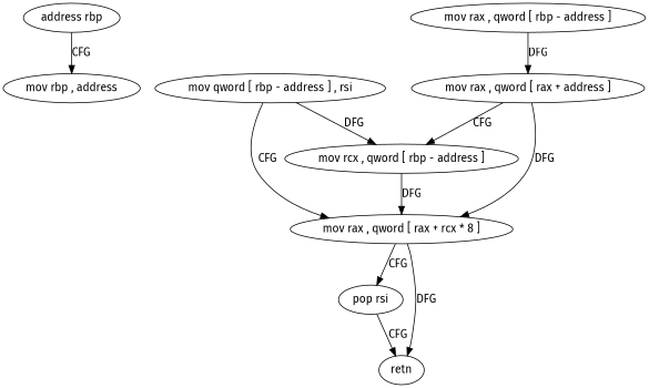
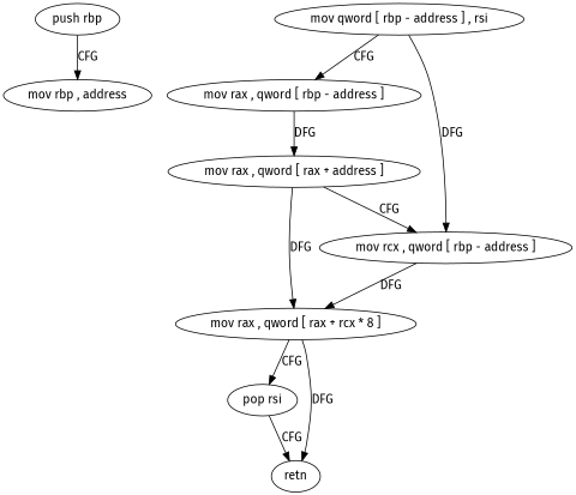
  digraph {
    fontname="Fira Sans"
    node [fontname="Fira Sans"]
    edge [fontname="Fira Sans"]
-   n1 [label="address rbp"]
+   n1 [label="push rbp"]
    n2 [label="mov rbp , address"]
    n3 [label="mov qword [ rbp - address ] , rsi"]
    n4 [label="mov rax , qword [ rbp - address ]"]
    n5 [label="mov rcx , qword [ rbp - address ]"]
    n6 [label="mov rax , qword [ rax + address ]"]
    n7 [label="mov rax , qword [ rax + rcx * 8 ]"]
    n8 [label="pop rsi"]
    n9 [label=retn]
    n1 -> n2 [label=CFG]
-   n3 -> n7 [label=CFG]
+   n3 -> n4 [label=CFG]
    n3 -> n5 [label=DFG]
    n4 -> n6 [label=DFG]
    n5 -> n7 [label=DFG]
    n6 -> n5 [label=CFG]
    n6 -> n7 [label=DFG]
    n7 -> n8 [label=CFG]
    n7 -> n9 [label=DFG]
    n8 -> n9 [label=CFG]
  }
